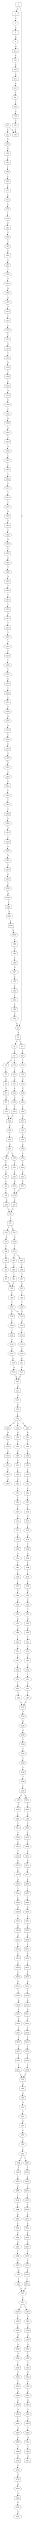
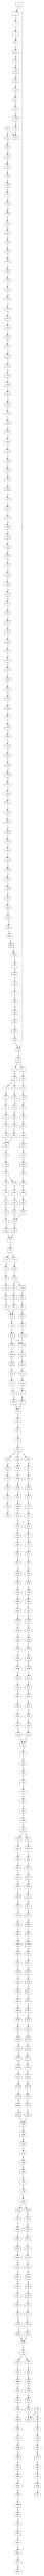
  strict digraph {
    fontname=Nunito
    node [fontname=Nunito shape=folder]
    edge [fontname=Nunito]
    S1 [shape=note]
    S0
    S2 [shape=hexagon]
    S3 [shape=hexagon]
    S4
    S5
    S6 [shape=octagon]
    S7
    S8 [shape=hexagon]
    S9 [shape=note]
    S10 [shape=octagon]
    S11
    S12 [shape=octagon]
    S13 [shape=hexagon]
    S14 [shape=hexagon]
    S15
    S16 [shape=octagon]
    S17 [shape=hexagon]
    S18 [shape=note]
    S19 [shape=note]
    S20
    S21
    S22 [shape=hexagon]
    S23
    S24 [shape=octagon]
    S25
    S26 [shape=hexagon]
    S27 [shape=octagon]
    S28 [shape=hexagon]
    S29 [shape=note]
    S30 [shape=octagon]
    S31 [shape=hexagon]
    S32
    S33
    S34 [shape=note]
    S35 [shape=octagon]
    S36
    S37 [shape=note]
    S38 [shape=note]
    S39 [shape=hexagon]
    S40 [shape=note]
    S41
    S42 [shape=note]
    S43 [shape=note]
    S44 [shape=note]
    S45
    S46 [shape=hexagon]
    S48 [shape=hexagon]
    S49 [shape=octagon]
    S50 [shape=octagon]
    S47 [shape=octagon]
    S51 [shape=octagon]
    S52
    S53
    S54 [shape=hexagon]
    S55 [shape=octagon]
    S56 [shape=note]
    S57 [shape=octagon]
    S58 [shape=note]
    S59
    S60 [shape=hexagon]
    S61 [shape=octagon]
    S62 [shape=note]
    S63
    S64 [shape=hexagon]
    S65 [shape=octagon]
    S66 [shape=hexagon]
    S67 [shape=note]
    S68 [shape=note]
    S69 [shape=note]
    S70 [shape=octagon]
    S71
    S72
    S73 [shape=octagon]
    S74 [shape=note]
    S75 [shape=octagon]
    S76 [shape=hexagon]
    S77 [shape=hexagon]
    S78 [shape=octagon]
    S79 [shape=hexagon]
    S80 [shape=octagon]
    S81 [shape=octagon]
    S82
    S83
    S84
    S85 [shape=octagon]
    S86 [shape=hexagon]
    S87 [shape=octagon]
    S88
    S89
    S90 [shape=octagon]
    S91 [shape=note]
    S92 [shape=note]
    S93
    S94
    S95
    S96 [shape=hexagon]
    S97 [shape=octagon]
    S98 [shape=note]
    S99
    S100 [shape=octagon]
    S101 [shape=hexagon]
    S102 [shape=hexagon]
    S103 [shape=hexagon]
    S104 [shape=note]
    S105 [shape=note]
    S106 [shape=octagon]
    S107 [shape=note]
    S108 [shape=hexagon]
    S109 [shape=octagon]
    S110
    S111 [shape=note]
    S112 [shape=note]
    S113 [shape=hexagon]
    S114 [shape=octagon]
    S115
    S116 [shape=hexagon]
    S117 [shape=hexagon]
    S118 [shape=hexagon]
    S119
    S120 [shape=note]
    S121
    S122 [shape=note]
    S123
    S124 [shape=note]
    S125
    S126
    S127
    S128 [shape=note]
    S129
    S130 [shape=note]
    S131
    S132
    S133 [shape=hexagon]
    S134 [shape=note]
    S135 [shape=hexagon]
    S136 [shape=hexagon]
    S137 [shape=octagon]
    S138 [shape=octagon]
    S139 [shape=octagon]
    S140
    S141 [shape=octagon]
    S142 [shape=octagon]
    S143
    S144 [shape=octagon]
    S145 [shape=hexagon]
    S146 [shape=note]
    S147
    S148 [shape=octagon]
    S149 [shape=note]
    S150 [shape=octagon]
    S151 [shape=octagon]
    S152
    S153 [shape=note]
    S154 [shape=note]
    S155 [shape=octagon]
    S156
    S157 [shape=note]
    S158 [shape=octagon]
    S159 [shape=octagon]
    S160
    S161 [shape=octagon]
    S162 [shape=octagon]
    S163 [shape=octagon]
    S164
    S165
    S166
    S167 [shape=octagon]
    S168
    S169 [shape=hexagon]
    S170
    S171 [shape=hexagon]
    S172
    S173
    S174 [shape=hexagon]
    S175
    S176 [shape=hexagon]
    S177 [shape=hexagon]
    S178 [shape=note]
    S179 [shape=hexagon]
    S180 [shape=note]
    S181 [shape=note]
    S182 [shape=note]
    S183
    S184 [shape=octagon]
    S185
    S186 [shape=octagon]
    S187 [shape=hexagon]
    S188
    S189 [shape=hexagon]
    S190 [shape=note]
    S191 [shape=octagon]
    S192
    S193 [shape=note]
    S194 [shape=note]
    S195 [shape=hexagon]
    S196 [shape=hexagon]
    S197 [shape=hexagon]
    S198 [shape=octagon]
    S199 [shape=hexagon]
    S200 [shape=hexagon]
    S201 [shape=note]
    S202 [shape=hexagon]
    S203 [shape=hexagon]
    S204
    S205 [shape=octagon]
    S206 [shape=note]
    S207
    S208 [shape=octagon]
    S209 [shape=note]
    S210 [shape=note]
    S211 [shape=note]
    S212
    S213
    S214
    S215 [shape=hexagon]
    S216
    S217 [shape=hexagon]
    S218
    S219 [shape=octagon]
    S220 [shape=note]
    S221 [shape=hexagon]
    S222 [shape=octagon]
    S223 [shape=hexagon]
    S224 [shape=octagon]
    S225 [shape=note]
    S226 [shape=hexagon]
    S227 [shape=hexagon]
    S228 [shape=octagon]
    S229
    S230 [shape=hexagon]
    S231 [shape=octagon]
    S232 [shape=note]
    S233
    S234 [shape=octagon]
    S235
    S236 [shape=octagon]
    S237
    S238 [shape=hexagon]
    S239 [shape=hexagon]
    S240
    S241 [shape=hexagon]
    S242 [shape=octagon]
    S243 [shape=note]
    S244 [shape=hexagon]
    S245 [shape=octagon]
    S246 [shape=note]
    S247 [shape=note]
    S248
    S249 [shape=hexagon]
    S250 [shape=note]
    S251 [shape=octagon]
    S252 [shape=hexagon]
    S253
    S254 [shape=octagon]
    S255
    S256
    S257
    S258 [shape=hexagon]
    S259 [shape=octagon]
    S260 [shape=octagon]
    S261
    S262 [shape=octagon]
    S263 [shape=octagon]
    S264 [shape=hexagon]
    S265 [shape=note]
    S266 [shape=note]
    S267
    S268 [shape=octagon]
    S269 [shape=octagon]
    S270 [shape=note]
    S271 [shape=octagon]
    S272 [shape=note]
    S273 [shape=hexagon]
    S274
    S275 [shape=note]
    S276 [shape=note]
    S277 [shape=hexagon]
    S278 [shape=hexagon]
    S279 [shape=hexagon]
    S280 [shape=note]
    S281 [shape=hexagon]
    S282
    S283 [shape=note]
    S284 [shape=note]
    S285 [shape=octagon]
    S286
    S287 [shape=note]
    S288 [shape=note]
    S289 [shape=octagon]
    S290 [shape=octagon]
    S291 [shape=octagon]
    S292
    S293 [shape=hexagon]
    S294 [shape=note]
    S295 [shape=note]
    S296
    S297 [shape=hexagon]
    S298 [shape=note]
    S299
    S300
    S301
    S302
    S303
    S304 [shape=note]
    S305 [shape=hexagon]
    S306
    S307
    S308
    S309 [shape=hexagon]
    S310 [shape=note]
    S311 [shape=note]
    S312 [shape=octagon]
    S313 [shape=octagon]
    S314 [shape=note]
    S315 [shape=hexagon]
    S316 [shape=note]
    S317 [shape=octagon]
    S318 [shape=octagon]
    S319
    S320
    S321 [shape=hexagon]
    S322
    S323 [shape=note]
    S324
    S325 [shape=hexagon]
    S326
    S327 [shape=hexagon]
    S328
    S329 [shape=note]
    S330 [shape=note]
    S331 [shape=note]
    S332 [shape=octagon]
    S333 [shape=note]
    S334 [shape=hexagon]
    S335
    S336
    S337
    S338 [shape=hexagon]
    S339 [shape=note]
    S340
    S341 [shape=note]
    S342 [shape=note]
    S343 [shape=octagon]
    S344
    S345 [shape=octagon]
    S346 [shape=octagon]
    S347 [shape=octagon]
    S348
    S349 [shape=octagon]
    S350 [shape=note]
    S351
    S352 [shape=octagon]
    S353 [shape=octagon]
    S354 [shape=octagon]
    S355
    S356 [shape=note]
    S357 [shape=octagon]
    S358 [shape=octagon]
    S359
    S360 [shape=octagon]
    S361 [shape=hexagon]
    S362
    S363
    S364 [shape=hexagon]
    S365
    S366 [shape=octagon]
    S367 [shape=note]
    S368 [shape=hexagon]
    S369 [shape=octagon]
    S370 [shape=octagon]
    S371 [shape=octagon]
    S372 [shape=octagon]
    S373
    S374 [shape=octagon]
    S375
    S376 [shape=hexagon]
    S377 [shape=octagon]
    S378 [shape=hexagon]
    S379 [shape=hexagon]
    S380 [shape=note]
    S381 [shape=hexagon]
    S382 [shape=octagon]
    S383 [shape=note]
    S384 [shape=octagon]
    S385 [shape=note]
    S386
    S387
    S388 [shape=octagon]
    S389 [shape=hexagon]
    S390 [shape=note]
    S391 [shape=note]
    S392 [shape=octagon]
    S393
    S394
    S395 [shape=octagon]
    S396 [shape=hexagon]
    S397 [shape=hexagon]
    S398 [shape=note]
    S399
    S400 [shape=note]
    S401 [shape=octagon]
    S402 [shape=hexagon]
    S403 [shape=note]
    S404 [shape=octagon]
    S405 [shape=octagon]
    S406 [shape=hexagon]
    S407
    S408 [shape=note]
    S409
    S410 [shape=note]
    S411
    S412 [shape=octagon]
    S413
    S414 [shape=hexagon]
    S415
    S416 [shape=hexagon]
    S417 [shape=octagon]
    S1 -> S3 [label=A]
    S0 -> S1 [label=G]
    S0 -> S2 [label=A]
    S2 -> S4 [label=C]
    S3 -> S5 [label=C]
    S4 -> S6 [label=C]
    S4 -> S7 [label=T]
    S5 -> S8 [label=G]
    S6 -> S9 [label=G]
    S7 -> S10 [label=C]
    S8 -> S11 [label=G]
    S9 -> S12 [label=T]
    S9 -> S13 [label=A]
    S10 -> S14 [label=T]
    S11 -> S15 [label=A]
    S12 -> S16 [label=T]
    S13 -> S17 [label=T]
    S14 -> S18 [label=T]
    S15 -> S19 [label=G]
    S16 -> S20 [label=A]
    S17 -> S21 [label=A]
    S18 -> S22 [label=A]
    S19 -> S23 [label=G]
    S20 -> S24 [label=A]
    S21 -> S25 [label=A]
    S22 -> S26 [label=G]
    S23 -> S27 [label=A]
    S24 -> S28 [label=G]
    S25 -> S29 [label=G]
    S26 -> S30 [label=A]
    S27 -> S31 [label=C]
    S28 -> S32 [label=T]
    S29 -> S33 [label=T]
    S30 -> S34 [label=C]
    S31 -> S35 [label=C]
    S32 -> S36 [label=G]
    S33 -> S36 [label=G]
    S34 -> S37 [label=G]
    S35 -> S38 [label=C]
    S36 -> S39 [label=G]
    S37 -> S40 [label=G]
    S38 -> S41 [label=C]
    S39 -> S42 [label=T]
    S40 -> S43 [label=G]
    S41 -> S44 [label=T]
    S42 -> S45 [label=A]
    S43 -> S46 [label=A]
    S45 -> S48 [label=C]
    S45 -> S49 [label=T]
    S46 -> S50 [label=C]
    S48 -> S52 [label=T]
    S49 -> S53 [label=T]
    S50 -> S54 [label=T]
    S47 -> S44 [label=C]
    S47 -> S51 [label=C]
    S51 -> S55 [label=G]
    S52 -> S56 [label=A]
    S53 -> S57 [label=A]
    S54 -> S58 [label=A]
    S55 -> S59 [label=G]
    S56 -> S60 [label=G]
    S57 -> S61 [label=G]
    S58 -> S62 [label=G]
    S59 -> S63 [label=T]
    S60 -> S64 [label=T]
    S61 -> S65 [label=T]
    S62 -> S64 [label=T]
    S63 -> S66 [label=T]
    S64 -> S67 [label=G]
    S65 -> S68 [label=G]
    S66 -> S69 [label=C]
    S67 -> S70 [label=G]
    S68 -> S70 [label=G]
    S69 -> S71 [label=C]
    S70 -> S72 [label=T]
    S71 -> S73 [label=A]
    S72 -> S74 [label=T]
    S72 -> S75 [label=C]
    S73 -> S76 [label=G]
    S74 -> S77 [label=G]
    S75 -> S78 [label=G]
    S76 -> S79 [label=T]
    S77 -> S80 [label=T]
    S78 -> S81 [label=T]
    S79 -> S82 [label=A]
    S80 -> S83 [label=C]
    S81 -> S84 [label=T]
    S81 -> S85 [label=C]
    S82 -> S86 [label=G]
    S83 -> S87 [label=C]
    S84 -> S88 [label=C]
    S85 -> S89 [label=C]
    S86 -> S90 [label=T]
    S87 -> S91 [label=T]
    S88 -> S92 [label=T]
    S89 -> S93 [label=T]
    S90 -> S94 [label=C]
    S91 -> S95 [label=A]
    S92 -> S96 [label=A]
    S93 -> S95 [label=A]
    S94 -> S97 [label=G]
    S95 -> S98 [label=C]
    S96 -> S99 [label=C]
    S97 -> S100 [label=T]
    S98 -> S101 [label=T]
    S99 -> S102 [label=T]
    S100 -> S103 [label=A]
    S101 -> S104 [label=G]
    S101 -> S105 [label=C]
    S102 -> S104 [label=G]
    S103 -> S106 [label=A]
    S104 -> S107 [label=A]
    S105 -> S108 [label=C]
    S106 -> S109 [label=A]
    S107 -> S110 [label=T]
    S108 -> S111 [label=T]
    S109 -> S112 [label=A]
    S110 -> S113 [label=C]
    S111 -> S114 [label=C]
    S112 -> S115 [label=C]
    S113 -> S116 [label=C]
    S114 -> S117 [label=C]
    S115 -> S118 [label=C]
    S116 -> S119 [label=A]
    S117 -> S120 [label=A]
    S118 -> S121 [label=C]
    S119 -> S122 [label=A]
    S120 -> S123 [label=A]
    S121 -> S124 [label=G]
    S122 -> S125 [label=G]
    S123 -> S125 [label=G]
    S124 -> S126 [label=T]
    S125 -> S127 [label=G]
    S126 -> S128 [label=G]
    S127 -> S129 [label=G]
    S128 -> S130 [label=T]
    S129 -> S131 [label=G]
    S130 -> S132 [label=C]
    S131 -> S133 [label=T]
    S132 -> S134 [label=A]
    S133 -> S135 [label=A]
    S133 -> S136 [label=G]
    S133 -> S137 [label=C]
    S134 -> S138 [label=C]
    S135 -> S139 [label=G]
    S136 -> S140 [label=G]
    S137 -> S141 [label=G]
    S138 -> S142 [label=T]
    S139 -> S143 [label=T]
    S140 -> S144 [label=T]
    S141 -> S145 [label=T]
    S142 -> S146 [label=G]
    S143 -> S147 [label=G]
    S144 -> S148 [label=G]
    S145 -> S149 [label=G]
    S146 -> S150 [label=G]
    S147 -> S151 [label=C]
    S148 -> S152 [label=A]
    S149 -> S153 [label=T]
    S150 -> S154 [label=T]
    S151 -> S155 [label=C]
    S152 -> S156 [label=C]
    S153 -> S157 [label=C]
    S154 -> S158 [label=A]
    S155 -> S159 [label=A]
    S156 -> S160 [label=A]
    S157 -> S161 [label=A]
    S158 -> S162 [label=C]
    S160 -> S163 [label=C]
    S161 -> S164 [label=C]
    S162 -> S165 [label=C]
    S163 -> S166 [label=T]
    S164 -> S167 [label=T]
    S165 -> S168 [label=T]
    S166 -> S169 [label=C]
    S167 -> S170 [label=C]
    S168 -> S171 [label=C]
    S169 -> S172 [label=A]
    S170 -> S173 [label=G]
    S171 -> S174 [label=T]
    S172 -> S175 [label=T]
    S173 -> S176 [label=T]
    S174 -> S177 [label=T]
    S175 -> S178 [label=G]
    S176 -> S179 [label=G]
    S177 -> S180 [label=G]
    S178 -> S181 [label=T]
    S179 -> S182 [label=T]
    S180 -> S183 [label=G]
    S181 -> S184 [label=A]
    S182 -> S185 [label=A]
    S183 -> S186 [label=T]
    S184 -> S187 [label=T]
    S185 -> S188 [label=T]
    S186 -> S189 [label=G]
    S187 -> S190 [label=C]
    S188 -> S191 [label=T]
    S189 -> S192 [label=T]
    S190 -> S193 [label=T]
    S191 -> S194 [label=T]
    S192 -> S195 [label=A]
    S193 -> S196 [label=A]
    S194 -> S197 [label=G]
    S195 -> S198 [label=T]
    S196 -> S199 [label=G]
    S197 -> S200 [label=G]
    S198 -> S201 [label=A]
    S199 -> S202 [label=T]
    S200 -> S203 [label=T]
    S201 -> S204 [label=T]
    S202 -> S205 [label=G]
    S203 -> S206 [label=G]
    S204 -> S207 [label=T]
    S205 -> S208 [label=A]
    S206 -> S209 [label=G]
    S207 -> S210 [label=T]
    S208 -> S211 [label=T]
    S209 -> S212 [label=T]
    S210 -> S213 [label=A]
    S211 -> S214 [label=T]
    S212 -> S215 [label=C]
    S213 -> S216 [label=T]
    S214 -> S217 [label=C]
    S215 -> S218 [label=C]
    S216 -> S219 [label=T]
    S217 -> S220 [label=T]
    S218 -> S221 [label=T]
    S219 -> S222 [label=T]
    S220 -> S223 [label=T]
    S221 -> S224 [label=T]
    S222 -> S225 [label=C]
    S223 -> S226 [label=C]
    S224 -> S227 [label=C]
    S225 -> S228 [label=C]
    S226 -> S229 [label=T]
    S227 -> S230 [label=T]
    S228 -> S231 [label=T]
    S229 -> S232 [label=A]
    S230 -> S232 [label=A]
    S231 -> S233 [label=G]
    S232 -> S234 [label=A]
    S233 -> S235 [label=T]
    S234 -> S236 [label=G]
    S235 -> S237 [label=C]
    S236 -> S238 [label=G]
    S237 -> S239 [label=T]
    S238 -> S240 [label=T]
    S239 -> S241 [label=A]
    S240 -> S242 [label=T]
    S241 -> S243 [label=A]
    S242 -> S244 [label=T]
    S243 -> S245 [label=C]
    S244 -> S246 [label=C]
    S245 -> S247 [label=C]
    S246 -> S248 [label=T]
    S247 -> S249 [label=A]
    S248 -> S250 [label=C]
    S249 -> S251 [label=G]
    S250 -> S252 [label=C]
    S250 -> S253 [label=A]
    S251 -> S254 [label=T]
    S252 -> S255 [label=C]
    S253 -> S256 [label=C]
    S254 -> S257 [label=C]
    S255 -> S258 [label=C]
    S256 -> S259 [label=C]
    S257 -> S260 [label=C]
    S258 -> S261 [label=C]
    S259 -> S262 [label=C]
    S260 -> S263 [label=T]
    S261 -> S264 [label=T]
    S262 -> S265 [label=C]
    S263 -> S266 [label=T]
    S264 -> S267 [label=A]
    S265 -> S268 [label=G]
    S266 -> S269 [label=C]
    S267 -> S270 [label=C]
    S268 -> S271 [label=C]
    S269 -> S272 [label=A]
    S270 -> S273 [label=A]
    S271 -> S274 [label=A]
    S272 -> S275 [label=T]
    S273 -> S276 [label=G]
    S274 -> S277 [label=G]
    S275 -> S278 [label=C]
    S276 -> S279 [label=A]
    S277 -> S280 [label=G]
    S278 -> S281 [label=A]
    S279 -> S282 [label=T]
    S280 -> S283 [label=T]
    S281 -> S284 [label=T]
    S282 -> S285 [label=C]
    S283 -> S286 [label=C]
    S284 -> S287 [label=G]
    S285 -> S288 [label=G]
    S286 -> S289 [label=G]
    S287 -> S290 [label=T]
    S288 -> S291 [label=T]
    S289 -> S292 [label=C]
    S290 -> S293 [label=A]
    S291 -> S294 [label=G]
    S292 -> S295 [label=G]
    S293 -> S296 [label=C]
    S294 -> S297 [label=A]
    S295 -> S298 [label=A]
    S296 -> S299 [label=C]
    S297 -> S300 [label=C]
    S298 -> S301 [label=C]
    S299 -> S302 [label=C]
    S300 -> S303 [label=C]
    S301 -> S304 [label=C]
    S302 -> S305 [label=G]
    S303 -> S306 [label=A]
    S304 -> S307 [label=C]
    S305 -> S308 [label=C]
    S306 -> S309 [label=C]
    S307 -> S310 [label=C]
    S308 -> S311 [label=A]
    S309 -> S312 [label=G]
    S310 -> S313 [label=G]
    S311 -> S314 [label=C]
    S312 -> S315 [label=T]
    S313 -> S316 [label=T]
    S314 -> S317 [label=A]
    S315 -> S318 [label=A]
    S316 -> S319 [label=A]
    S317 -> S320 [label=C]
    S318 -> S321 [label=C]
    S319 -> S322 [label=C]
    S320 -> S323 [label=C]
    S321 -> S324 [label=T]
    S322 -> S325 [label=C]
    S323 -> S326 [label=T]
    S324 -> S327 [label=C]
    S325 -> S328 [label=C]
    S326 -> S329 [label=C]
    S327 -> S330 [label=C]
    S328 -> S331 [label=C]
    S329 -> S332 [label=C]
    S330 -> S333 [label=T]
    S331 -> S334 [label=T]
    S332 -> S2 [label=A]
    S333 -> S335 [label=T]
    S334 -> S336 [label=T]
    S335 -> S337 [label=C]
    S336 -> S338 [label=C]
    S337 -> S339 [label=C]
    S338 -> S339 [label=C]
    S339 -> S340 [label=G]
    S340 -> S341 [label=G]
    S341 -> S342 [label=G]
    S342 -> S343 [label=T]
    S343 -> S344 [label=A]
    S344 -> S345 [label=C]
    S345 -> S346 [label=T]
    S346 -> S347 [label=C]
    S347 -> S348 [label=C]
    S347 -> S349 [label=T]
    S348 -> S350 [label=T]
    S349 -> S351 [label=T]
    S350 -> S352 [label=C]
    S351 -> S353 [label=A]
    S352 -> S354 [label=C]
    S353 -> S355 [label=C]
    S354 -> S356 [label=T]
    S355 -> S357 [label=T]
    S356 -> S358 [label=T]
    S357 -> S359 [label=T]
    S358 -> S360 [label=G]
    S359 -> S361 [label=A]
    S360 -> S362 [label=C]
    S361 -> S363 [label=C]
    S362 -> S364 [label=A]
    S363 -> S365 [label=G]
    S364 -> S366 [label=A]
    S365 -> S367 [label=A]
    S366 -> S368 [label=C]
    S367 -> S369 [label=C]
    S368 -> S370 [label=A]
    S369 -> S371 [label=A]
    S370 -> S372 [label=G]
    S371 -> S373 [label=G]
    S372 -> S374 [label=T]
    S373 -> S375 [label=T]
    S374 -> S376 [label=G]
    S375 -> S376 [label=G]
    S376 -> S377 [label=C]
    S377 -> S378 [label=A]
    S377 -> S379 [label=T]
    S378 -> S380 [label=C]
    S379 -> S381 [label=C]
    S380 -> S382 [label=C]
    S381 -> S383 [label=C]
    S382 -> S384 [label=G]
    S383 -> S385 [label=G]
    S384 -> S386 [label=A]
    S385 -> S387 [label=A]
    S386 -> S388 [label=A]
    S387 -> S389 [label=C]
    S388 -> S390 [label=C]
    S389 -> S391 [label=C]
    S390 -> S392 [label=G]
-   S391 -> S393 [label=G]
+   S393 -> S391 [label=G]
    S392 -> S394 [label=C]
    S393 -> S395 [label=C]
    S394 -> S396 [label=A]
    S395 -> S397 [label=A]
    S396 -> S398 [label=A]
    S397 -> S399 [label=A]
    S398 -> S400 [label=A]
    S399 -> S401 [label=C]
    S400 -> S402 [label=C]
    S401 -> S403 [label=C]
    S402 -> S404 [label=A]
    S403 -> S405 [label=T]
    S404 -> S406 [label=G]
    S405 -> S407 [label=G]
    S406 -> S408 [label=T]
    S407 -> S409 [label=T]
    S408 -> S410 [label=A]
    S409 -> S411 [label=A]
    S410 -> S412 [label=A]
    S412 -> S413 [label=A]
    S413 -> S414 [label=G]
    S414 -> S415 [label=A]
    S415 -> S416 [label=G]
    S416 -> S417 [label=G]
  }
